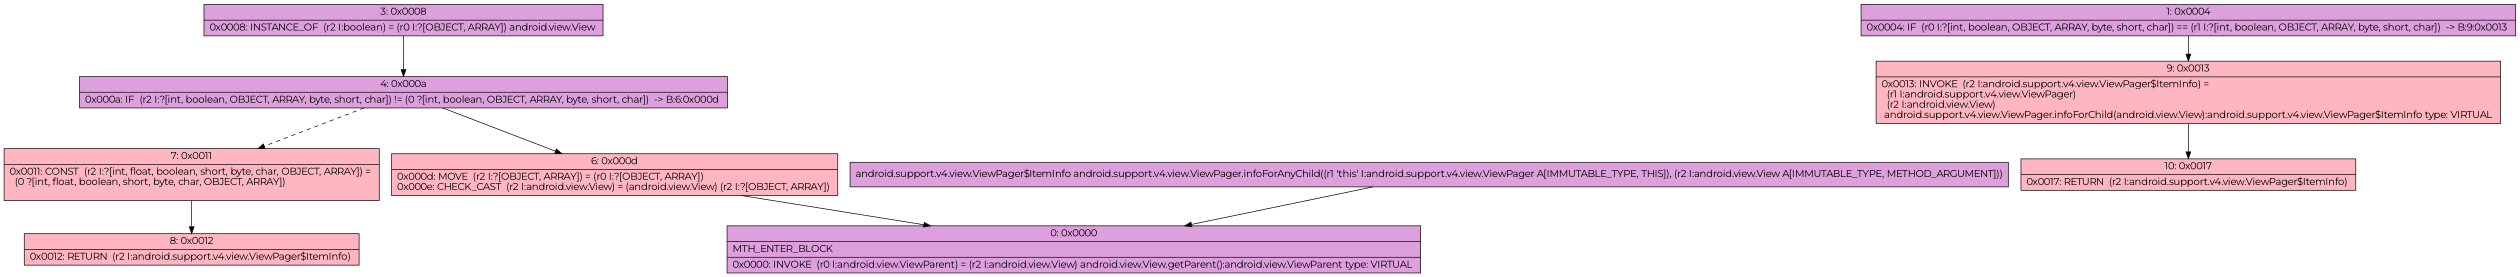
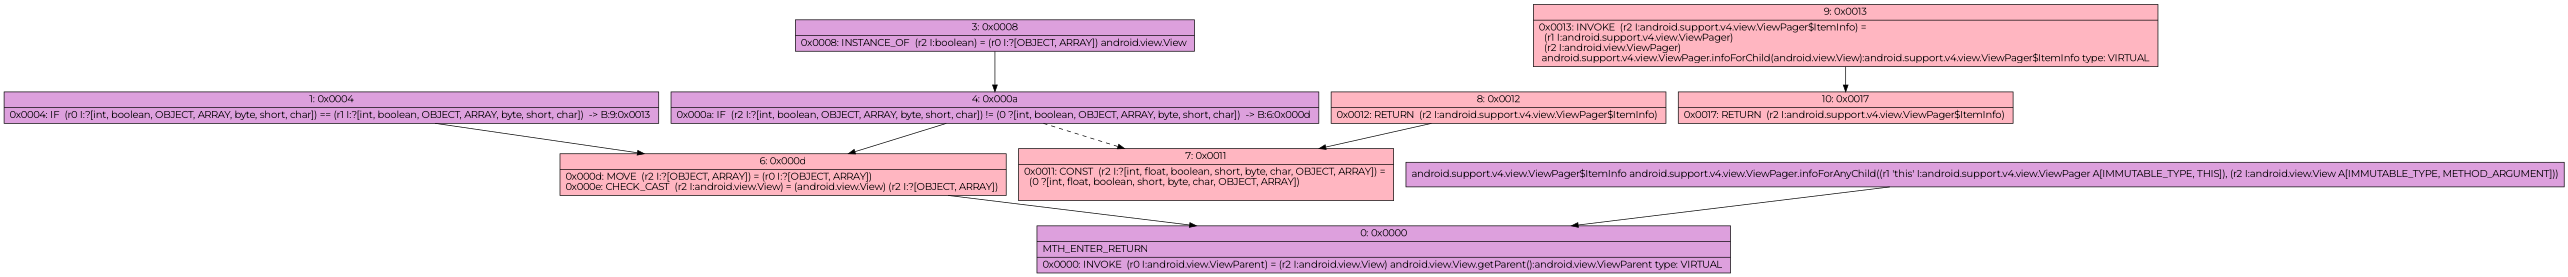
  digraph {
    fontname=Montserrat
    node [fillcolor=plum fontname=Montserrat shape=record style=filled]
    edge [fontname=Montserrat]
-   n1 [label="{0\:\ 0x0000|MTH_ENTER_BLOCK\l|0x0000: INVOKE  (r0 I:android.view.ViewParent) = (r2 I:android.view.View) android.view.View.getParent():android.view.ViewParent type: VIRTUAL \l}"]
+   n1 [label="{0\:\ 0x0000|MTH_ENTER_RETURN\l|0x0000: INVOKE  (r0 I:android.view.ViewParent) = (r2 I:android.view.View) android.view.View.getParent():android.view.ViewParent type: VIRTUAL \l}"]
    n2 [label="{1\:\ 0x0004|0x0004: IF  (r0 I:?[int, boolean, OBJECT, ARRAY, byte, short, char]) == (r1 I:?[int, boolean, OBJECT, ARRAY, byte, short, char])  \-\> B:9:0x0013 \l}"]
-   n3 [fillcolor=lightpink label="{9\:\ 0x0013|0x0013: INVOKE  (r2 I:android.support.v4.view.ViewPager$ItemInfo) = \l  (r1 I:android.support.v4.view.ViewPager)\l  (r2 I:android.view.View)\l android.support.v4.view.ViewPager.infoForChild(android.view.View):android.support.v4.view.ViewPager$ItemInfo type: VIRTUAL \l}"]
+   n3 [fillcolor=lightpink label="{9\:\ 0x0013|0x0013: INVOKE  (r2 I:android.support.v4.view.ViewPager$ItemInfo) = \l  (r1 I:android.support.v4.view.ViewPager)\l  (r2 I:android.view.ViewPager)\l android.support.v4.view.ViewPager.infoForChild(android.view.View):android.support.v4.view.ViewPager$ItemInfo type: VIRTUAL \l}"]
    n4 [fillcolor=lightpink label="{10\:\ 0x0017|0x0017: RETURN  (r2 I:android.support.v4.view.ViewPager$ItemInfo) \l}"]
    n5 [label="{3\:\ 0x0008|0x0008: INSTANCE_OF  (r2 I:boolean) = (r0 I:?[OBJECT, ARRAY]) android.view.View \l}"]
    n6 [label="{4\:\ 0x000a|0x000a: IF  (r2 I:?[int, boolean, OBJECT, ARRAY, byte, short, char]) != (0 ?[int, boolean, OBJECT, ARRAY, byte, short, char])  \-\> B:6:0x000d \l}"]
    n7 [fillcolor=lightpink label="{7\:\ 0x0011|0x0011: CONST  (r2 I:?[int, float, boolean, short, byte, char, OBJECT, ARRAY]) = \l  (0 ?[int, float, boolean, short, byte, char, OBJECT, ARRAY])\l \l}"]
    n8 [fillcolor=lightpink label="{8\:\ 0x0012|0x0012: RETURN  (r2 I:android.support.v4.view.ViewPager$ItemInfo) \l}"]
    n9 [fillcolor=lightpink label="{6\:\ 0x000d|0x000d: MOVE  (r2 I:?[OBJECT, ARRAY]) = (r0 I:?[OBJECT, ARRAY]) \l0x000e: CHECK_CAST  (r2 I:android.view.View) = (android.view.View) (r2 I:?[OBJECT, ARRAY]) \l}"]
    n10 [label="{android.support.v4.view.ViewPager$ItemInfo android.support.v4.view.ViewPager.infoForAnyChild((r1 'this' I:android.support.v4.view.ViewPager A[IMMUTABLE_TYPE, THIS]), (r2 I:android.view.View A[IMMUTABLE_TYPE, METHOD_ARGUMENT])) }"]
-   n2 -> n3
+   n2 -> n9
    n3 -> n4
    n5 -> n6
    n6 -> n7 [style=dashed]
    n6 -> n9
-   n7 -> n8
+   n8 -> n7
    n9 -> n1
    n10 -> n1
  }
